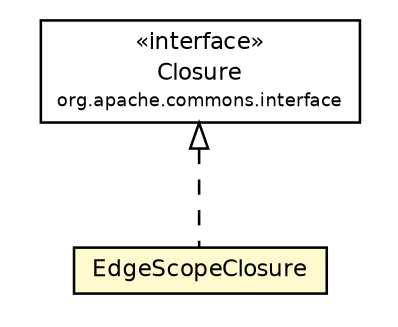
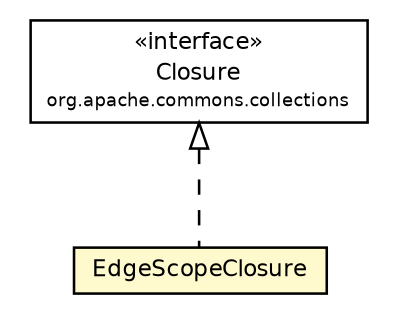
  digraph {
    node [fontcolor=black fontname=Helvetica fontsize=9.0 shape=plaintext]
    n1 [label=<<table border="0" cellborder="1" cellspacing="0" cellpadding="2" port="p" bgcolor="lemonChiffon" href="./EdgeScopeClosure.html"> 		<tr><td><table border="0" cellspacing="0" cellpadding="1"> 			<tr><td> EdgeScopeClosure </td></tr> 		</table></td></tr> 		</table>>]
-   n2 [label=<<table border="0" cellborder="1" cellspacing="0" cellpadding="2" port="p" href="http://java.sun.com/j2se/1.4.2/docs/api/org/apache/commons/collections/Closure.html"> 		<tr><td><table border="0" cellspacing="0" cellpadding="1"> 			<tr><td> &laquo;interface&raquo; </td></tr> 			<tr><td> Closure </td></tr> 			<tr><td><font point-size="7.0"> org.apache.commons.interface </font></td></tr> 		</table></td></tr> 		</table>>]
+   n2 [label=<<table border="0" cellborder="1" cellspacing="0" cellpadding="2" port="p" href="http://java.sun.com/j2se/1.4.2/docs/api/org/apache/commons/collections/Closure.html"> 		<tr><td><table border="0" cellspacing="0" cellpadding="1"> 			<tr><td> &laquo;interface&raquo; </td></tr> 			<tr><td> Closure </td></tr> 			<tr><td><font point-size="7.0"> org.apache.commons.collections </font></td></tr> 		</table></td></tr> 		</table>>]
    n2 -> n1 [arrowtail=empty dir=back fontname=Helvetica fontsize=10 headport=p labelfontname=Helvetica labelfontsize=10 style=dashed tailport=p]
  }
